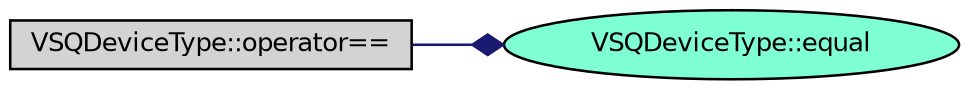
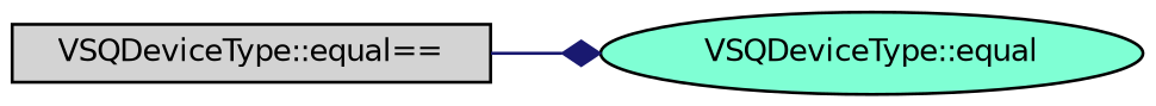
  digraph {
    rankdir=LR
    node [color=black fontname=Helvetica fontsize=10 style=filled]
-   n1 [fillcolor=lightgrey fontcolor=black height=0.2 label="VSQDeviceType::operator==" shape=box width=0.4]
+   n1 [fillcolor=lightgrey fontcolor=black height=0.2 label="VSQDeviceType::equal==" shape=box width=0.4]
    n2 [fillcolor=aquamarine height=0.2 label="VSQDeviceType::equal" shape=ellipse width=0.4]
    n1 -> n2 [color=midnightblue fontname=Helvetica fontsize=10 labelfontname=Helvetica labelfontsize=10 style=solid arrowhead=diamond]
  }
